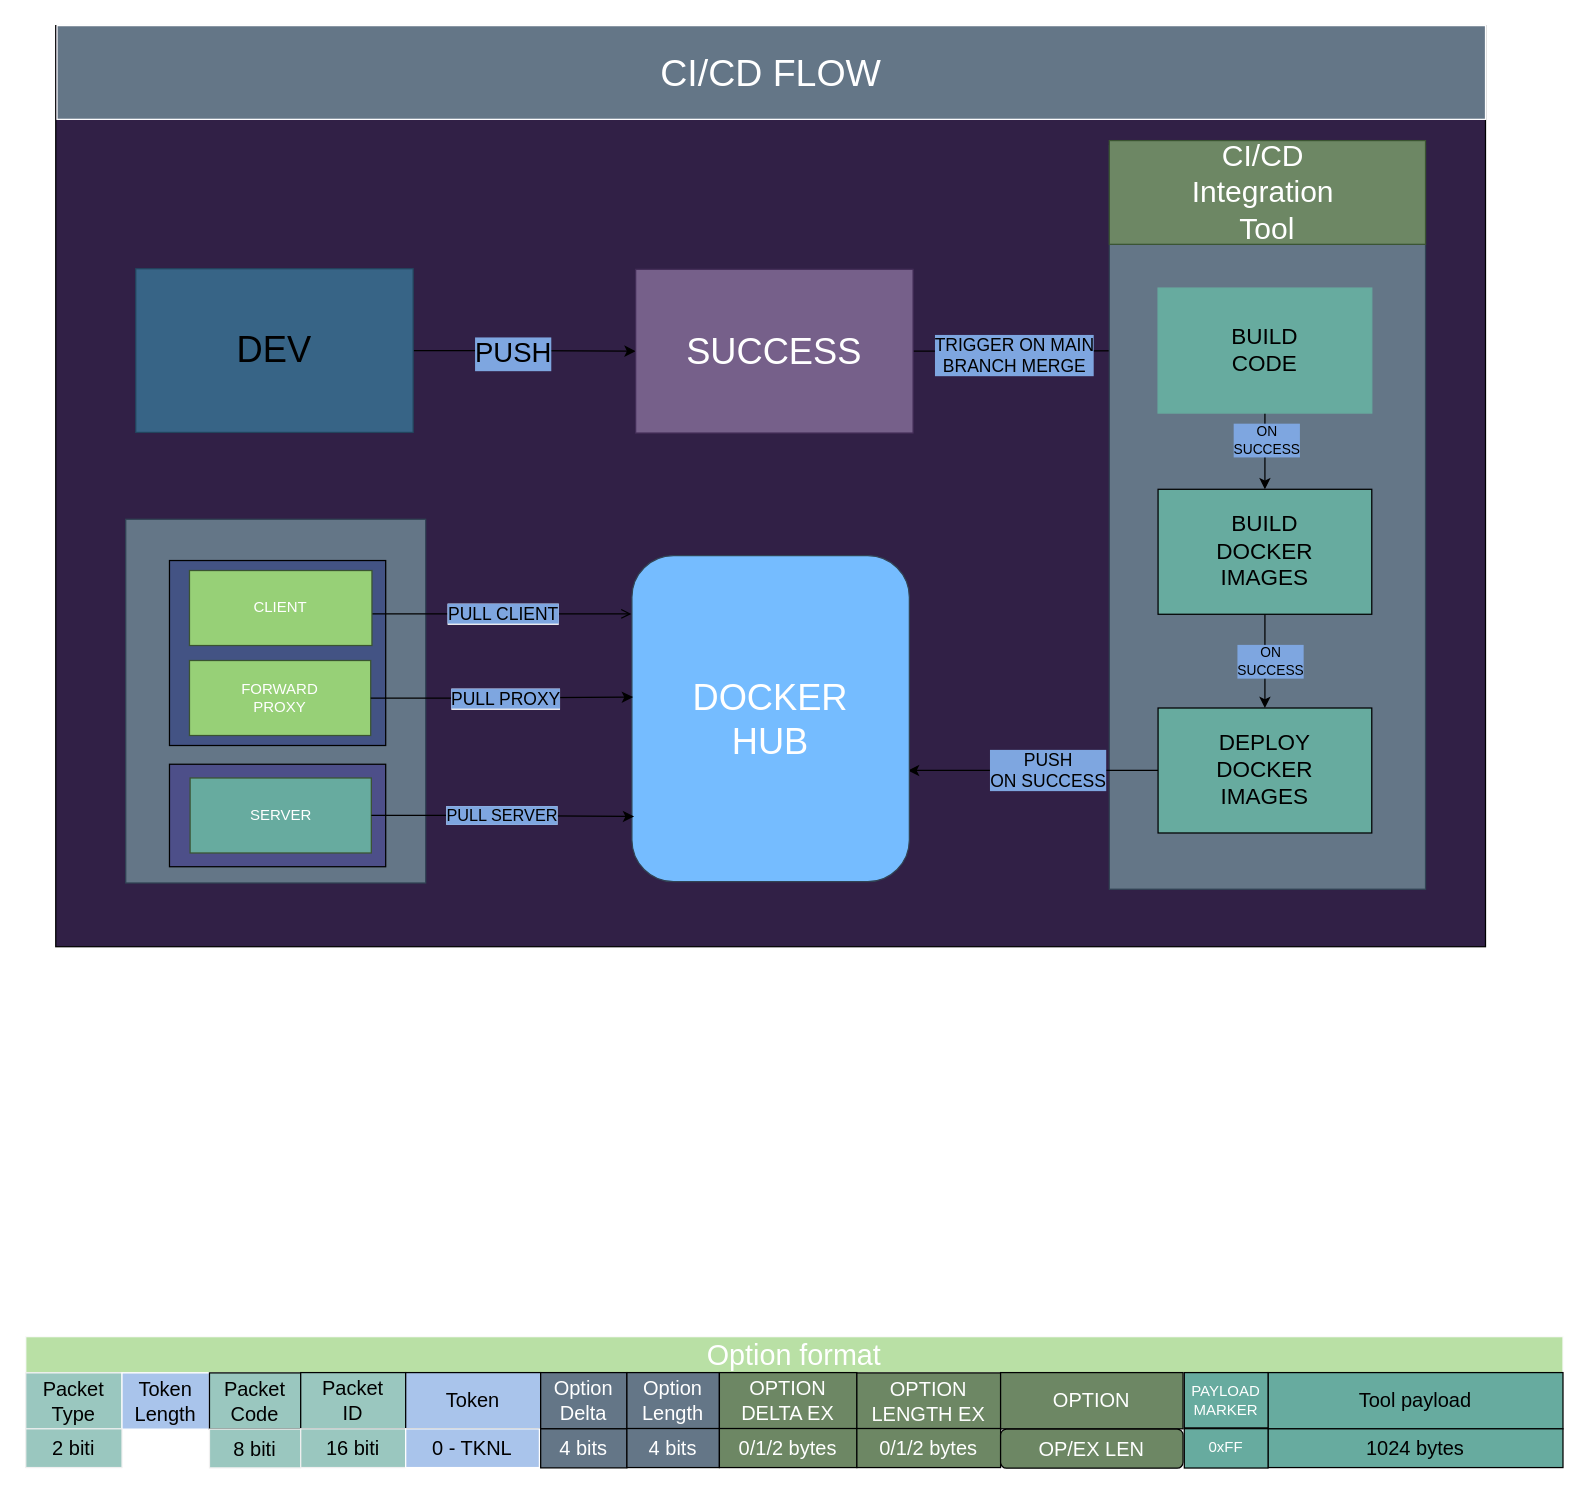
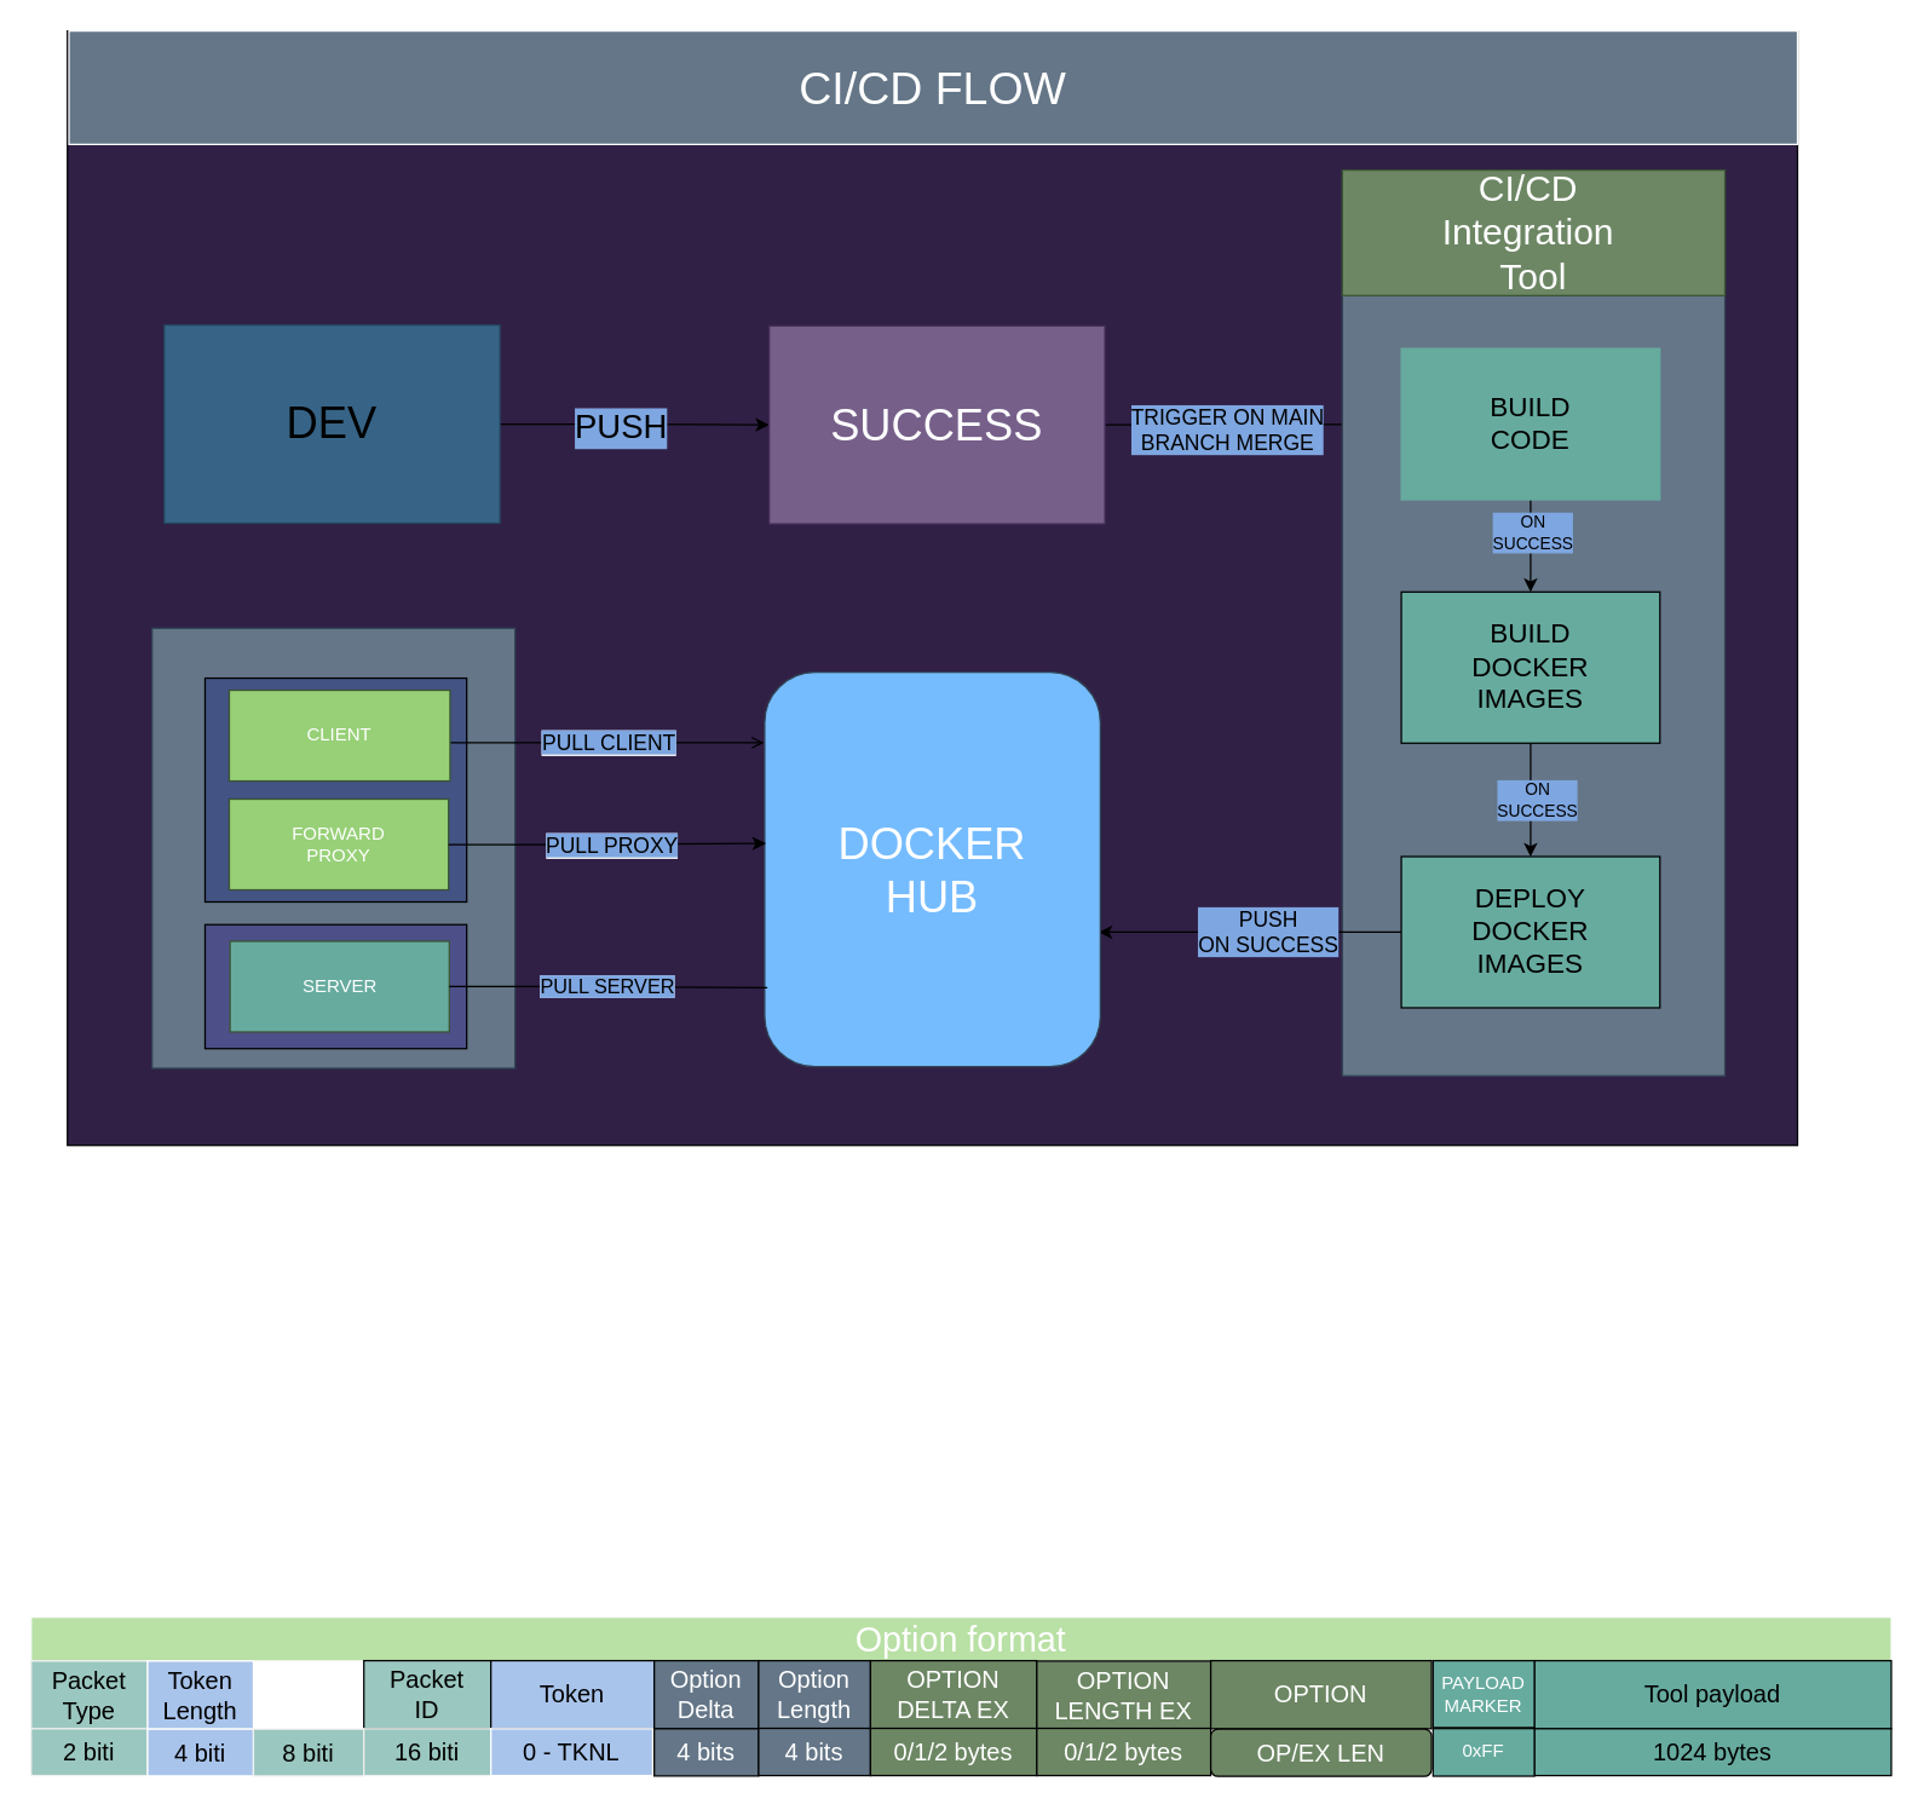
  <mxCell id="0" />
  <mxCell id="1" parent="0" />
  <mxCell id="2" value="&lt;font style=&quot;font-size: 23px;&quot;&gt;Option format&lt;/font&gt;" style="rounded=0;whiteSpace=wrap;html=1;fillColor=#B9E0A5;strokeColor=#FAFAFA;fontColor=#ffffff;fontSize=16;" parent="1" vertex="1"><mxGeometry x="20" y="1069" width="1230" height="29" as="geometry" /></mxCell>
  <mxCell id="3" value="Packet&lt;br style=&quot;font-size: 16px;&quot;&gt;Type" style="rounded=0;whiteSpace=wrap;html=1;fillColor=#9AC7BF;strokeColor=#F0F0F0;fontSize=16;" parent="1" vertex="1"><mxGeometry x="20" y="1098" width="77" height="45" as="geometry" /></mxCell>
  <mxCell id="4" value="Token&lt;br style=&quot;font-size: 16px;&quot;&gt;Length" style="rounded=0;whiteSpace=wrap;html=1;strokeColor=#FFFFFF;fillColor=#A9C4EB;fontSize=16;" parent="1" vertex="1"><mxGeometry x="97" y="1098" width="70" height="45" as="geometry" /></mxCell>
- <mxCell id="5" value="Packet&lt;br style=&quot;font-size: 16px;&quot;&gt;Code" style="rounded=0;whiteSpace=wrap;html=1;fillColor=#9AC7BF;fontSize=16;" parent="1" vertex="1"><mxGeometry x="167" y="1098" width="73" height="45" as="geometry" /></mxCell>
  <mxCell id="6" value="Packet&lt;br&gt;ID" style="rounded=0;whiteSpace=wrap;html=1;fillColor=#9AC7BF;fontSize=16;" parent="1" vertex="1"><mxGeometry x="240" y="1097.75" width="84" height="45" as="geometry" /></mxCell>
  <mxCell id="7" value="Token" style="rounded=0;whiteSpace=wrap;html=1;fillColor=#A9C4EB;fontSize=16;" parent="1" vertex="1"><mxGeometry x="324" y="1097.75" width="108" height="45" as="geometry" /></mxCell>
  <mxCell id="8" value="Tool payload" style="rounded=0;whiteSpace=wrap;html=1;fillColor=#67AB9F;fontSize=16;" parent="1" vertex="1"><mxGeometry x="1014" y="1097.75" width="236" height="45" as="geometry" /></mxCell>
  <mxCell id="9" value="2 biti" style="rounded=0;whiteSpace=wrap;html=1;fillColor=#9AC7BF;strokeColor=#F0F0F0;fontSize=16;" parent="1" vertex="1"><mxGeometry x="20" y="1142.75" width="77" height="31" as="geometry" /></mxCell>
+ <mxCell id="10" value="4 biti" style="rounded=0;whiteSpace=wrap;html=1;strokeColor=#FFFFFF;fillColor=#A9C4EB;fontSize=16;" parent="1" vertex="1"><mxGeometry x="97" y="1143" width="70" height="31" as="geometry" /></mxCell>
  <mxCell id="11" value="8 biti" style="rounded=0;whiteSpace=wrap;html=1;fillColor=#9AC7BF;strokeColor=#F0F0F0;fontSize=16;" parent="1" vertex="1"><mxGeometry x="167" y="1143" width="73" height="31" as="geometry" /></mxCell>
  <mxCell id="12" value="16 biti" style="rounded=0;whiteSpace=wrap;html=1;fillColor=#9AC7BF;strokeColor=#F0F0F0;fontSize=16;" parent="1" vertex="1"><mxGeometry x="240" y="1142.75" width="84" height="31" as="geometry" /></mxCell>
  <mxCell id="13" value="0 - TKNL" style="rounded=0;whiteSpace=wrap;html=1;strokeColor=#FFFFFF;fillColor=#A9C4EB;fontSize=16;" parent="1" vertex="1"><mxGeometry x="324" y="1142.75" width="107" height="31" as="geometry" /></mxCell>
  <mxCell id="14" value="1024 bytes" style="rounded=0;whiteSpace=wrap;html=1;fillColor=#67AB9F;fontSize=16;" parent="1" vertex="1"><mxGeometry x="1014" y="1142.75" width="236" height="31" as="geometry" /></mxCell>
  <mxCell id="15" value="Option&lt;br&gt;Delta" style="rounded=0;whiteSpace=wrap;html=1;fillColor=#647687;fontSize=16;fontColor=#ffffff;strokeColor=default;" parent="1" vertex="1"><mxGeometry x="432" y="1097.75" width="69" height="45" as="geometry" /></mxCell>
  <mxCell id="16" value="Option&lt;br&gt;Length" style="rounded=0;whiteSpace=wrap;html=1;fillColor=#647687;fontSize=16;fontColor=#ffffff;strokeColor=default;" parent="1" vertex="1"><mxGeometry x="501" y="1097.75" width="74" height="45" as="geometry" /></mxCell>
  <mxCell id="17" value="OPTION&lt;br&gt;DELTA EX" style="rounded=0;whiteSpace=wrap;html=1;fillColor=#6d8764;fontSize=16;fontColor=#ffffff;strokeColor=default;" parent="1" vertex="1"><mxGeometry x="575" y="1097.75" width="110" height="45" as="geometry" /></mxCell>
  <mxCell id="18" value="OPTION LENGTH EX" style="rounded=0;whiteSpace=wrap;html=1;fillColor=#6d8764;fontSize=16;fontColor=#ffffff;strokeColor=default;" parent="1" vertex="1"><mxGeometry x="685" y="1098" width="115" height="45" as="geometry" /></mxCell>
  <mxCell id="19" value="4 bits" style="rounded=0;whiteSpace=wrap;html=1;fillColor=#647687;fontSize=16;fontColor=#ffffff;strokeColor=default;" parent="1" vertex="1"><mxGeometry x="432" y="1142.75" width="69" height="31.25" as="geometry" /></mxCell>
  <mxCell id="20" value="4 bits" style="rounded=0;whiteSpace=wrap;html=1;fillColor=#647687;fontSize=16;fontColor=#ffffff;strokeColor=default;" parent="1" vertex="1"><mxGeometry x="501" y="1142.5" width="74" height="31.25" as="geometry" /></mxCell>
  <mxCell id="21" value="0/1/2 bytes" style="rounded=0;whiteSpace=wrap;html=1;fillColor=#6d8764;fontSize=16;fontColor=#ffffff;strokeColor=default;" parent="1" vertex="1"><mxGeometry x="575" y="1142.5" width="110" height="31.25" as="geometry" /></mxCell>
  <mxCell id="22" value="0/1/2 bytes" style="rounded=0;whiteSpace=wrap;html=1;fillColor=#6d8764;fontSize=16;fontColor=#ffffff;strokeColor=default;" parent="1" vertex="1"><mxGeometry x="685" y="1142.5" width="115" height="31.25" as="geometry" /></mxCell>
  <mxCell id="23" value="PAYLOAD&lt;br&gt;MARKER" style="rounded=0;whiteSpace=wrap;html=1;fillColor=#67AB9F;fontColor=#ffffff;strokeColor=default;" parent="1" vertex="1"><mxGeometry x="947" y="1097.75" width="67" height="44.25" as="geometry" /></mxCell>
  <mxCell id="24" value="0xFF" style="rounded=0;whiteSpace=wrap;html=1;fillColor=#67AB9F;fontColor=#ffffff;strokeColor=default;" parent="1" vertex="1"><mxGeometry x="947" y="1142.62" width="67" height="31.5" as="geometry" /></mxCell>
  <mxCell id="25" value="OPTION" style="rounded=0;whiteSpace=wrap;html=1;fillColor=#6d8764;fontSize=16;fontColor=#ffffff;strokeColor=default;" parent="1" vertex="1"><mxGeometry x="800" y="1097.75" width="146" height="45" as="geometry" /></mxCell>
  <mxCell id="26" value="OP/EX LEN" style="whiteSpace=wrap;html=1;fillColor=#6d8764;fontSize=16;fontColor=#ffffff;strokeColor=default;rounded=1;" parent="1" vertex="1"><mxGeometry x="800" y="1143" width="146" height="31.25" as="geometry" /></mxCell>
  <mxCell id="27" value="" style="rounded=0;whiteSpace=wrap;html=1;fillColor=#312046;" vertex="1" parent="1"><mxGeometry x="44" y="20" width="1144" height="737" as="geometry" /></mxCell>
  <mxCell id="28" value="&lt;font style=&quot;font-size: 30px;&quot;&gt;CI/CD FLOW&lt;/font&gt;" style="rounded=0;whiteSpace=wrap;html=1;fillColor=#647687;fontColor=#ffffff;strokeColor=#ffffff;" vertex="1" parent="1"><mxGeometry x="45" y="20" width="1143" height="75" as="geometry" /></mxCell>
  <mxCell id="29" style="edgeStyle=orthogonalEdgeStyle;rounded=0;orthogonalLoop=1;jettySize=auto;html=1;" edge="1" parent="1" source="31" target="34"><mxGeometry relative="1" as="geometry" /></mxCell>
  <mxCell id="30" value="&lt;font style=&quot;font-size: 22px;&quot;&gt;PUSH&lt;/font&gt;" style="edgeLabel;html=1;align=center;verticalAlign=middle;resizable=0;points=[];labelBackgroundColor=#7EA6E0;" vertex="1" connectable="0" parent="29"><mxGeometry x="-0.123" y="-2" relative="1" as="geometry"><mxPoint x="1" as="offset" /></mxGeometry></mxCell>
  <mxCell id="31" value="&lt;font style=&quot;font-size: 29px;&quot;&gt;DEV&lt;/font&gt;" style="rounded=0;whiteSpace=wrap;html=1;fillColor=#376486;strokeColor=#23445d;" vertex="1" parent="1"><mxGeometry x="108" y="214.5" width="222" height="131" as="geometry" /></mxCell>
  <mxCell id="32" style="edgeStyle=orthogonalEdgeStyle;rounded=0;orthogonalLoop=1;jettySize=auto;html=1;" edge="1" parent="1" source="34" target="39"><mxGeometry relative="1" as="geometry" /></mxCell>
  <mxCell id="33" value="&lt;font style=&quot;font-size: 14px;&quot;&gt;TRIGGER ON MAIN&lt;br&gt;BRANCH MERGE&lt;/font&gt;" style="edgeLabel;html=1;align=center;verticalAlign=middle;resizable=0;points=[];labelBackgroundColor=#7EA6E0;" vertex="1" connectable="0" parent="32"><mxGeometry x="-0.18" y="-3" relative="1" as="geometry"><mxPoint x="-1" as="offset" /></mxGeometry></mxCell>
  <mxCell id="34" value="&lt;span style=&quot;font-size: 29px;&quot;&gt;SUCCESS&lt;/span&gt;" style="rounded=0;whiteSpace=wrap;html=1;fillColor=#76608a;fontColor=#ffffff;strokeColor=#432D57;" vertex="1" parent="1"><mxGeometry x="508" y="215" width="222" height="131" as="geometry" /></mxCell>
  <mxCell id="35" value="" style="rounded=0;whiteSpace=wrap;html=1;fillColor=#647687;fontColor=#ffffff;strokeColor=#314354;" vertex="1" parent="1"><mxGeometry x="887" y="116" width="253" height="595" as="geometry" /></mxCell>
  <mxCell id="36" value="&lt;font style=&quot;font-size: 24px;&quot;&gt;CI/CD&amp;nbsp;&lt;br&gt;Integration&amp;nbsp;&lt;br&gt;Tool&lt;/font&gt;" style="rounded=0;whiteSpace=wrap;html=1;fillColor=#6d8764;strokeColor=#3A5431;fontColor=#ffffff;" vertex="1" parent="1"><mxGeometry x="887" y="112" width="253" height="83" as="geometry" /></mxCell>
  <mxCell id="37" value="" style="edgeStyle=orthogonalEdgeStyle;rounded=0;orthogonalLoop=1;jettySize=auto;html=1;" edge="1" parent="1" source="39" target="42"><mxGeometry relative="1" as="geometry" /></mxCell>
  <mxCell id="38" value="ON&lt;br&gt;SUCCESS" style="edgeLabel;html=1;align=center;verticalAlign=middle;resizable=0;points=[];labelBackgroundColor=#7EA6E0;" vertex="1" connectable="0" parent="37"><mxGeometry x="-0.311" y="1" relative="1" as="geometry"><mxPoint as="offset" /></mxGeometry></mxCell>
  <mxCell id="39" value="&lt;font style=&quot;font-size: 18px;&quot;&gt;BUILD&lt;br&gt;CODE&lt;/font&gt;" style="rounded=0;whiteSpace=wrap;html=1;strokeColor=#67AB9F;fillColor=#67AB9F;" vertex="1" parent="1"><mxGeometry x="926" y="230" width="171" height="100" as="geometry" /></mxCell>
  <mxCell id="40" value="" style="edgeStyle=orthogonalEdgeStyle;rounded=0;orthogonalLoop=1;jettySize=auto;html=1;" edge="1" parent="1" source="42" target="45"><mxGeometry relative="1" as="geometry" /></mxCell>
  <mxCell id="41" value="ON&lt;br&gt;SUCCESS" style="edgeLabel;html=1;align=center;verticalAlign=middle;resizable=0;points=[];labelBackgroundColor=#7EA6E0;" vertex="1" connectable="0" parent="40"><mxGeometry x="-0.013" y="4" relative="1" as="geometry"><mxPoint as="offset" /></mxGeometry></mxCell>
  <mxCell id="42" value="&lt;font style=&quot;font-size: 18px;&quot;&gt;BUILD&lt;br&gt;DOCKER&lt;br&gt;IMAGES&lt;/font&gt;" style="rounded=0;whiteSpace=wrap;html=1;fillColor=#67AB9F;" vertex="1" parent="1"><mxGeometry x="926" y="391" width="171" height="100" as="geometry" /></mxCell>
  <mxCell id="43" style="edgeStyle=orthogonalEdgeStyle;rounded=0;orthogonalLoop=1;jettySize=auto;html=1;entryX=0.995;entryY=0.659;entryDx=0;entryDy=0;entryPerimeter=0;" edge="1" parent="1" source="45" target="46"><mxGeometry relative="1" as="geometry" /></mxCell>
  <mxCell id="44" value="&lt;font style=&quot;font-size: 14px;&quot;&gt;PUSH&lt;br&gt;ON SUCCESS&lt;/font&gt;" style="edgeLabel;html=1;align=center;verticalAlign=middle;resizable=0;points=[];labelBackgroundColor=#7EA6E0;" vertex="1" connectable="0" parent="43"><mxGeometry x="-0.111" relative="1" as="geometry"><mxPoint as="offset" /></mxGeometry></mxCell>
  <mxCell id="45" value="&lt;span style=&quot;font-size: 18px;&quot;&gt;DEPLOY&lt;br&gt;DOCKER&lt;br&gt;IMAGES&lt;br&gt;&lt;/span&gt;" style="rounded=0;whiteSpace=wrap;html=1;gradientColor=none;fillColor=#67AB9F;" vertex="1" parent="1"><mxGeometry x="926" y="566" width="171" height="100" as="geometry" /></mxCell>
  <mxCell id="46" value="&lt;span style=&quot;font-size: 29px;&quot;&gt;DOCKER&lt;br&gt;HUB&lt;br&gt;&lt;/span&gt;" style="whiteSpace=wrap;html=1;fillColor=#75bcff;fontColor=#ffffff;strokeColor=#314354;rounded=1;" vertex="1" parent="1"><mxGeometry x="505" y="444" width="222" height="261" as="geometry" /></mxCell>
  <mxCell id="47" value="" style="rounded=0;whiteSpace=wrap;html=1;fillColor=#647687;fontColor=#ffffff;strokeColor=#314354;" vertex="1" parent="1"><mxGeometry x="100" y="415" width="240" height="291" as="geometry" /></mxCell>
  <mxCell id="48" value="" style="rounded=0;whiteSpace=wrap;html=1;fillColor=#435384;" vertex="1" parent="1"><mxGeometry x="135" y="448" width="173" height="148" as="geometry" /></mxCell>
  <mxCell id="49" style="edgeStyle=orthogonalEdgeStyle;rounded=0;orthogonalLoop=1;jettySize=auto;html=1;entryX=-0.002;entryY=0.179;entryDx=0;entryDy=0;entryPerimeter=0;endArrow=open;" edge="1" parent="1" source="51" target="46"><mxGeometry relative="1" as="geometry"><Array as="points"><mxPoint x="401" y="491" /></Array></mxGeometry></mxCell>
  <mxCell id="50" value="&lt;font style=&quot;font-size: 14px; background-color: rgb(126, 166, 224);&quot;&gt;PULL CLIENT&lt;/font&gt;" style="edgeLabel;html=1;align=center;verticalAlign=middle;resizable=0;points=[];" vertex="1" connectable="0" parent="49"><mxGeometry x="-0.056" y="-2" relative="1" as="geometry"><mxPoint x="6" y="-2" as="offset" /></mxGeometry></mxCell>
  <mxCell id="51" value="CLIENT" style="rounded=0;whiteSpace=wrap;html=1;fillColor=#97D077;fontColor=#ffffff;strokeColor=#3A5431;" vertex="1" parent="1"><mxGeometry x="151" y="456" width="146" height="60" as="geometry" /></mxCell>
  <mxCell id="52" value="FORWARD&lt;br&gt;PROXY" style="rounded=0;whiteSpace=wrap;html=1;fillColor=#97D077;fontColor=#ffffff;strokeColor=#3A5431;" vertex="1" parent="1"><mxGeometry x="151" y="528" width="145" height="60" as="geometry" /></mxCell>
  <mxCell id="53" value="" style="rounded=0;whiteSpace=wrap;html=1;fillColor=#4d4f89;" vertex="1" parent="1"><mxGeometry x="135" y="611" width="173" height="82" as="geometry" /></mxCell>
  <mxCell id="54" value="SERVER" style="rounded=0;whiteSpace=wrap;html=1;fillColor=#67AB9F;fontColor=#ffffff;strokeColor=#3A5431;" vertex="1" parent="1"><mxGeometry x="151.5" y="622" width="145" height="60" as="geometry" /></mxCell>
  <mxCell id="55" style="edgeStyle=orthogonalEdgeStyle;rounded=0;orthogonalLoop=1;jettySize=auto;html=1;exitX=1;exitY=0.5;exitDx=0;exitDy=0;entryX=0.004;entryY=0.434;entryDx=0;entryDy=0;entryPerimeter=0;" edge="1" parent="1" source="52" target="46"><mxGeometry relative="1" as="geometry" /></mxCell>
  <mxCell id="56" value="&lt;font style=&quot;font-size: 14px; background-color: rgb(126, 166, 224);&quot;&gt;PULL PROXY&lt;/font&gt;" style="edgeLabel;html=1;align=center;verticalAlign=middle;resizable=0;points=[];" vertex="1" connectable="0" parent="55"><mxGeometry x="-0.212" relative="1" as="geometry"><mxPoint x="24" as="offset" /></mxGeometry></mxCell>
- <mxCell id="57" style="edgeStyle=orthogonalEdgeStyle;rounded=0;orthogonalLoop=1;jettySize=auto;html=1;entryX=0.008;entryY=0.8;entryDx=0;entryDy=0;entryPerimeter=0;" edge="1" parent="1" source="54" target="46"><mxGeometry relative="1" as="geometry" /></mxCell>
+ <mxCell id="57" style="edgeStyle=orthogonalEdgeStyle;rounded=0;orthogonalLoop=1;jettySize=auto;html=1;entryX=0.008;entryY=0.8;entryDx=0;entryDy=0;entryPerimeter=0;endArrow=none;" edge="1" parent="1" source="54" target="46"><mxGeometry relative="1" as="geometry" /></mxCell>
  <mxCell id="58" value="&lt;font style=&quot;font-size: 13px; background-color: rgb(126, 166, 224);&quot;&gt;PULL SERVER&lt;/font&gt;" style="edgeLabel;html=1;align=center;verticalAlign=middle;resizable=0;points=[];" vertex="1" connectable="0" parent="57"><mxGeometry x="0.121" y="-1" relative="1" as="geometry"><mxPoint x="-13" y="-2" as="offset" /></mxGeometry></mxCell>
